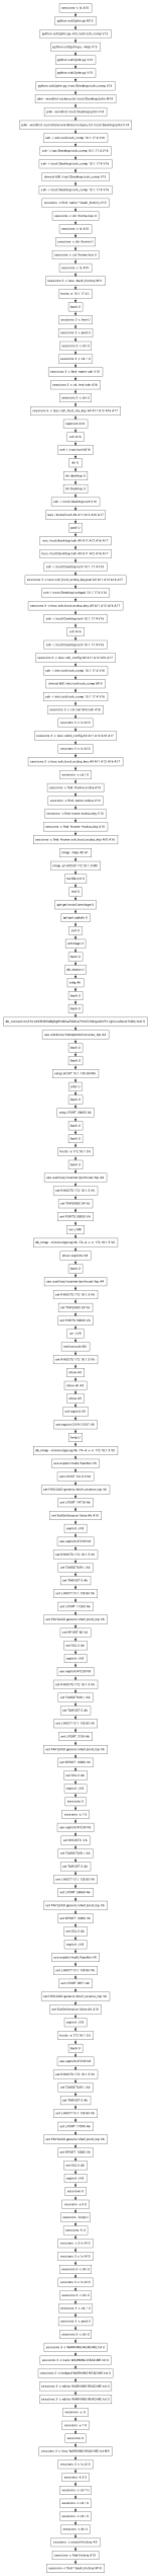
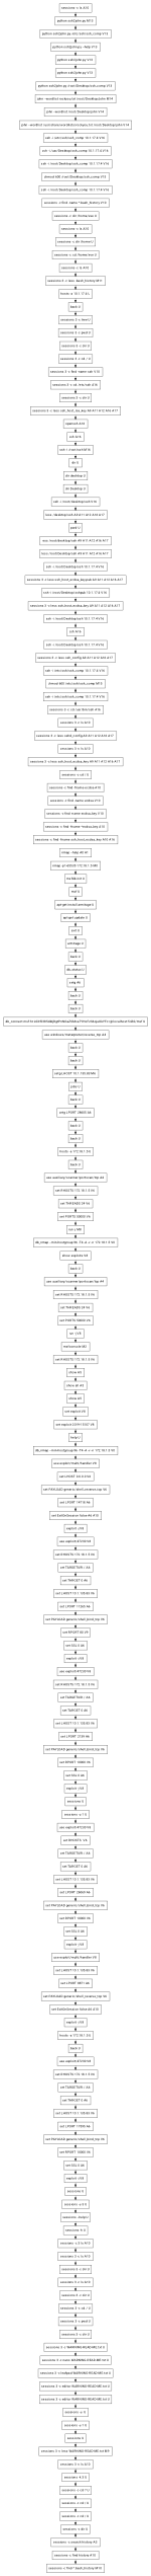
  digraph {
    fontname=Roboto
    rankdir=LR
    node [fontname=Roboto shape=box]
    edge [constraint=false fontname=Roboto]
    n1 [label="nmap --help A0 A1 "]
    n2 [label="nmap -p1-65535 172.18.1.5 M0 "]
    n3 [label="msfdb init U"]
    n4 [label="msf U"]
    n5 [label="apt-get install armitage U"]
    n6 [label="apt-get update U"]
    n7 [label="exit U"]
    n8 [label="armitage U"]
    n9 [label="back U"]
    n10 [label="db_status U"]
    n11 [label="setg A6 "]
    n12 [label="back U"]
    n13 [label="back U"]
    n14 [label="db_connect msf:h+L0Xf0385dbIjRgtPnNOaZSMxa7YHoFzS6ojuOkYFc=@localhost:5432/msf U"]
    n15 [label="use windows/meterpreter/reverse_tcp A4 "]
    n16 [label="back U"]
    n17 [label="back U"]
    n18 [label="setg LHOST 10.1.135.83 M6 "]
    n19 [label="jobs U"]
    n20 [label="back U"]
    n21 [label="setg LPORT 28605 A6 "]
    n22 [label="back U"]
    n23 [label="back U"]
    n24 [label="hosts -a 172.18.1.5 U"]
    n25 [label="back U"]
    n26 [label="use auxiliary/scanner/portscan/tcp A4 "]
    n27 [label="set RHOSTS 172.18.1.5 V6 "]
    n28 [label="set THREADS 24 V6 "]
    n29 [label="set PORTS 50000 V6 "]
    n30 [label="run -j M8 "]
    n31 [label="db_nmap --min-hostgroup 96 -T4 -A -v -n 172.18.1.5 V0 "]
    n32 [label="show exploits V8 "]
    n33 [label="back U"]
    n34 [label="use auxiliary/scanner/portscan/tcp A4 "]
    n35 [label="set RHOSTS 172.18.1.5 V6 "]
    n36 [label="set THREADS 24 V6 "]
    n37 [label="set PORTS 50000 V6 "]
    n38 [label="run -j V8 "]
    n39 [label="msfconsole M2 "]
    n40 [label="set RHOSTS 172.18.1.5 V6 "]
    n41 [label="show A5 "]
    n42 [label="show all A5 "]
    n43 [label="show A5 "]
    n44 [label="set exploit V8 "]
    n45 [label="set exploit 2019-15107 V8 "]
    n46 [label="help U"]
    n47 [label="db_nmap --min-hostgroup 96 -T4 -A -v -n 172.18.1.5 V0 "]
    n48 [label="use exploit/multi/handler V8 "]
    n49 [label="set LHOST 0.0.0.0 V6 "]
    n50 [label="set PAYLOAD generic/shell_reverse_tcp V6 "]
    n51 [label="set LPORT 14718 A6 "]
    n52 [label="set ExitOnSession false A6 A10 "]
    n53 [label="exploit -j V8 "]
    n54 [label="use exploit/47230 V8 "]
    n55 [label="set RHOSTS 172.18.1.5 V6 "]
    n56 [label="set TARGETURI / A6 "]
    n57 [label="set TARGET 0 A6 "]
    n58 [label="set LHOST 10.1.135.83 V6 "]
    n59 [label="set LPORT 11265 A6 "]
    n60 [label="set PAYLOAD generic/shell_bind_tcp V6 "]
-   n61 [label="set RPORT 80 V6 "]
+   n61 [label="set RPORT 80 V9"]
    n62 [label="set SSL 0 A6 "]
    n63 [label="exploit -j V8 "]
    n64 [label="use exploit/47230 V8 "]
    n65 [label="set RHOSTS 172.18.1.5 V6 "]
    n66 [label="set TARGETURI / A6 "]
    n67 [label="set TARGET 0 A6 "]
    n68 [label="set LHOST 10.1.135.83 V6 "]
    n69 [label="set LPORT 2139 A6 "]
    n70 [label="set PAYLOAD generic/shell_bind_tcp V6 "]
    n71 [label="set RPORT 10000 V6 "]
    n72 [label="set SSL 0 A6 "]
    n73 [label="exploit -j V8 "]
    n74 [label="sessions U"]
    n75 [label="sessions -u 1 U"]
    n76 [label="use exploit/47230 V8 "]
    n77 [label="set RHOSTS  V6 "]
    n78 [label="set TARGETURI / A6 "]
    n79 [label="set TARGET 0 A6 "]
    n80 [label="set LHOST 10.1.135.83 V6 "]
    n81 [label="set LPORT 26069 A6 "]
    n82 [label="set PAYLOAD generic/shell_bind_tcp V6 "]
    n83 [label="set RPORT 10000 V6 "]
    n84 [label="set SSL 0 A6 "]
    n85 [label="exploit -j V8 "]
    n86 [label="use exploit/multi/handler V8 "]
    n87 [label="set LHOST 10.1.135.83 V6 "]
    n88 [label="set LPORT 8871 A6 "]
    n89 [label="set PAYLOAD generic/shell_reverse_tcp V6 "]
    n90 [label="set ExitOnSession false A6 A10 "]
    n91 [label="exploit -j V8 "]
    n92 [label="hosts -a 172.18.1.5 U"]
    n93 [label="back U"]
    n94 [label="use exploit/47230 V8 "]
    n95 [label="set RHOSTS 172.18.1.5 V6 "]
    n96 [label="set TARGETURI / A6 "]
    n97 [label="set TARGET 0 A6 "]
    n98 [label="set LHOST 10.1.135.83 V6 "]
    n99 [label="set LPORT 17595 A6 "]
    n100 [label="set PAYLOAD generic/shell_bind_tcp V6 "]
    n101 [label="set RPORT 10000 V6 "]
    n102 [label="set SSL 0 A6 "]
    n103 [label="exploit -j V8 "]
    n104 [label="sessions U"]
    n105 [label="sessions -u 3 U"]
    n106 [label="sessions --help U"]
    n107 [label="sessions -h U"]
    n108 [label="sessions -c 3 ls A10 "]
    n109 [label="sessions 3 -c ls A10 "]
    n110 [label="sessions 3 -c dir U"]
    n111 [label="sessions 3 -c ls A10 "]
    n112 [label="sessions 3 -c dir U"]
    n113 [label="sessions 3 -c cd / U"]
    n114 [label="sessions 3 -c pwd U"]
    n115 [label="sessions 3 -c dir U"]
    n116 [label="sessions 3 -c WARNING-READ-ME.txt U"]
    n117 [label="sessions 3 -c nano WARNING-READ-ME.txt U"]
    n118 [label="sessions 3 -c leafpad WARNING-READ-ME.txt U"]
    n119 [label="sessions 3 -c editor WARNING-READ-ME.txt U"]
    n120 [label="sessions 3 -c editor WARNING-READ-ME.txt U"]
    n121 [label="sessions -u  U"]
    n122 [label="sessions -u 1 U"]
    n123 [label="sessions U"]
    n124 [label="sessions 3 -c less WARNING-READ-ME.txt M9 "]
    n125 [label="sessions 3 -c ls A10 "]
    n126 [label="sessions -k 3 U"]
    n127 [label="sessions -c cd ? U"]
    n128 [label="sessions -c cd / U"]
    n129 [label="sessions -c cd / U"]
    n130 [label="sessions -c dir U"]
    n131 [label="sessions -c search history A3 "]
    n132 [label="sessions -c find history A10 "]
    n133 [label="sessions -c find *.bash_history M10 "]
    n134 [label="sessions -c find -name *.bash_history V10 "]
    n135 [label="sessions -c dir /home/eve U"]
    n136 [label="sessions -c ls A10 "]
    n137 [label="sessions -c dir /home U"]
    n138 [label="sessions -c cd /home/eve U"]
    n139 [label="sessions -c ls A10 "]
    n140 [label="sessions 3 -c less .bash_history M11 "]
    n141 [label="hosts -a 10.1.17.4 U"]
    n142 [label="back U"]
    n143 [label="sessions 3 -c tree U"]
    n144 [label="sessions 3 -c pwd U"]
    n145 [label="sessions 3 -c dir U"]
    n146 [label="sessions 3 -c cd / U"]
    n147 [label="sessions 3 -c find -name ssh V10 "]
    n148 [label="sessions 3 -c cd /etc/ssh A16 "]
    n149 [label="sessions 3 -c dir U"]
    n150 [label="sessions 3 -c less ssh_host_rsa_key A9 A11 A12 A16 A17 "]
    n151 [label="openssh A16 "]
    n152 [label="ssh A16 "]
    n153 [label="ssh -i /root/ssh M16 "]
    n154 [label="dir U"]
    n155 [label="dir desktop U"]
    n156 [label="dir Desktop U"]
    n157 [label="ssh -i /root/desktop/ssh V16 "]
-   n158 [label="less /install/ssh A9 A11 A12 A16 A17"]
+   n158 [label="less /desktop/ssh A9 A11 A12 A16 A17 "]
    n159 [label="pwd U"]
    n160 [label="less /root/desktop/ssh A9 A11 A12 A16 A17 "]
    n161 [label="less /root/Desktop/ssh A9 A11 A12 A16 A17 "]
    n162 [label="ssh -i /root/Desktop/ssh 10.1.17.4 V16 "]
    n163 [label="sessions 3 -c less ssh_host_ecdsa_key.pub A9 A11 A12 A16 A17 "]
    n164 [label="ssh -i /root/Desktop/sshpub 10.1.17.4 V16 "]
    n165 [label="sessions 3 -c less ssh_host_ecdsa_key A9 A11 A12 A16 A17 "]
    n166 [label="ssh -i /root/Desktop/ssh 10.1.17.4 V16 "]
    n167 [label="ssh A16 "]
    n168 [label="ssh -i /root/Desktop/ssh 10.1.17.4 V16 "]
    n169 [label="sessions 3 -c less ssh_config A9 A11 A12 A16 A17 "]
    n170 [label="ssh -i /etc/ssh/ssh_comp 10.1.17.4 V16 "]
    n171 [label="chmod 600 /etc/ssh/ssh_comp M15 "]
    n172 [label="ssh -i /etc/ssh/ssh_comp 10.1.17.4 V16 "]
    n173 [label="sessions 3 -c cd /usr/bin/ssh A16 "]
    n174 [label="sessions 3 -c ls A10 "]
    n175 [label="sessions 3 -c less sshd_config A9 A11 A12 A16 A17 "]
    n176 [label="sessions 3 -c ls A10 "]
    n177 [label="sessions 3 -c less ssh_host_ecdsa_key A9 A11 A12 A16 A17 "]
    n178 [label="sessions -c cd / U"]
    n179 [label="sessions -c find -fname ecdsa A10 "]
    n180 [label="sessions -c find -name ecdsa V10 "]
    n181 [label="sessions -c find -name ecdsa_key V10 "]
    n182 [label="sessions -c find -fname *ecdsa_key A10 "]
    n183 [label="sessions -c find -fname ssh_host_ecdsa_key A10 A16 "]
    n184 [label="sessions -c ls A10 "]
    n185 [label="python ssh2john.py M13 "]
    n186 [label="python ssh2john.py /etc/ssh/ssh_comp V13 "]
    n187 [label="python ssh2john.py --help V13 "]
    n188 [label="python ssh2john.py V13 "]
    n189 [label="python ssh2john.py V13 "]
    n190 [label="python ssh2john.py /root/Desktop/ssh_comp V13 "]
    n191 [label="john --wordlist rockyou.txt /root/Desktop/john M14 "]
    n192 [label="john --wordlist /root/Desktop/john V14 "]
    n193 [label="john --wordlist /usr/share/wordlists/rockyou.txt /root/Desktop/john V14 "]
    n194 [label="ssh -i /etc/ssh/ssh_comp 10.1.17.4 V16 "]
    n195 [label="ssh -i /usr/Desktop/ssh_comp 10.1.17.4 V16 "]
    n196 [label="ssh -i /root/Desktop/ssh_comp 10.1.17.4 V16 "]
    n197 [label="chmod 600 /root/Desktop/ssh_comp V15 "]
    n198 [label="ssh -i /root/Desktop/ssh_comp 10.1.17.4 V16 "]
    n1 -> n2
    n2 -> n3
    n3 -> n4
    n4 -> n5
    n5 -> n6
    n6 -> n7
    n7 -> n8
    n8 -> n9
    n9 -> n10
    n10 -> n11
    n11 -> n12
    n12 -> n13
    n13 -> n14
    n14 -> n15
    n15 -> n16
    n16 -> n17
    n17 -> n18
    n18 -> n19
    n19 -> n20
    n20 -> n21
    n21 -> n22
    n22 -> n23
    n23 -> n24
    n24 -> n25
    n25 -> n26
    n26 -> n27
    n27 -> n28
    n28 -> n29
    n29 -> n30
    n30 -> n31
    n31 -> n32
    n32 -> n33
    n33 -> n34
    n34 -> n35
    n35 -> n36
    n36 -> n37
    n37 -> n38
    n38 -> n39
    n39 -> n40
    n40 -> n41
    n41 -> n42
    n42 -> n43
    n43 -> n44
    n44 -> n45
    n45 -> n46
    n46 -> n47
    n47 -> n48
    n48 -> n49
    n49 -> n50
    n50 -> n51
    n51 -> n52
    n52 -> n53
    n53 -> n54
    n54 -> n55
    n55 -> n56
    n56 -> n57
    n57 -> n58
    n58 -> n59
    n59 -> n60
    n60 -> n61
    n61 -> n62
    n62 -> n63
    n63 -> n64
    n64 -> n65
    n65 -> n66
    n66 -> n67
    n67 -> n68
    n68 -> n69
    n69 -> n70
    n70 -> n71
    n71 -> n72
    n72 -> n73
    n73 -> n74
    n74 -> n75
    n75 -> n76
    n76 -> n77
    n77 -> n78
    n78 -> n79
    n79 -> n80
    n80 -> n81
    n81 -> n82
    n82 -> n83
    n83 -> n84
    n84 -> n85
    n85 -> n86
    n86 -> n87
    n87 -> n88
    n88 -> n89
    n89 -> n90
    n90 -> n91
    n91 -> n92
    n92 -> n93
    n93 -> n94
    n94 -> n95
    n95 -> n96
    n96 -> n97
    n97 -> n98
    n98 -> n99
    n99 -> n100
    n100 -> n101
    n101 -> n102
    n102 -> n103
    n103 -> n104
    n104 -> n105
    n105 -> n106
    n106 -> n107
    n107 -> n108
    n108 -> n109
    n109 -> n110
    n110 -> n111
    n111 -> n112
    n112 -> n113
    n113 -> n114
    n114 -> n115
    n115 -> n116
    n116 -> n117
    n117 -> n118
    n118 -> n119
    n119 -> n120
    n120 -> n121
    n121 -> n122
    n122 -> n123
    n123 -> n124
    n124 -> n125
    n125 -> n126
    n126 -> n127
    n127 -> n128
    n128 -> n129
    n129 -> n130
-   n130 -> n131
+   n131 -> n130
    n131 -> n132
    n132 -> n133
    n134 -> n135
    n135 -> n136
    n136 -> n137
    n137 -> n138
    n138 -> n139
    n139 -> n140
    n140 -> n141
    n141 -> n142
    n142 -> n143
    n143 -> n144
    n144 -> n145
    n145 -> n146
    n146 -> n147
    n147 -> n148
    n148 -> n149
    n149 -> n150
    n150 -> n151
    n151 -> n152
    n152 -> n153
    n153 -> n154
    n154 -> n155
    n155 -> n156
    n156 -> n157
    n157 -> n158
    n158 -> n159
    n159 -> n160
    n160 -> n161
    n161 -> n162
    n162 -> n163
    n163 -> n164
    n164 -> n165
    n165 -> n166
    n166 -> n167
    n167 -> n168
    n168 -> n169
    n169 -> n170
    n170 -> n171
    n171 -> n172
    n172 -> n173
    n173 -> n174
    n174 -> n175
    n175 -> n176
    n176 -> n177
    n177 -> n178
    n178 -> n179
    n179 -> n180
    n180 -> n181
    n181 -> n182
    n182 -> n183
    n184 -> n185
    n185 -> n186
    n186 -> n187
    n187 -> n188
    n188 -> n189
    n189 -> n190
    n190 -> n191
    n191 -> n192
    n192 -> n193
    n193 -> n194
    n194 -> n195
    n195 -> n196
    n196 -> n197
    n197 -> n198
  }
